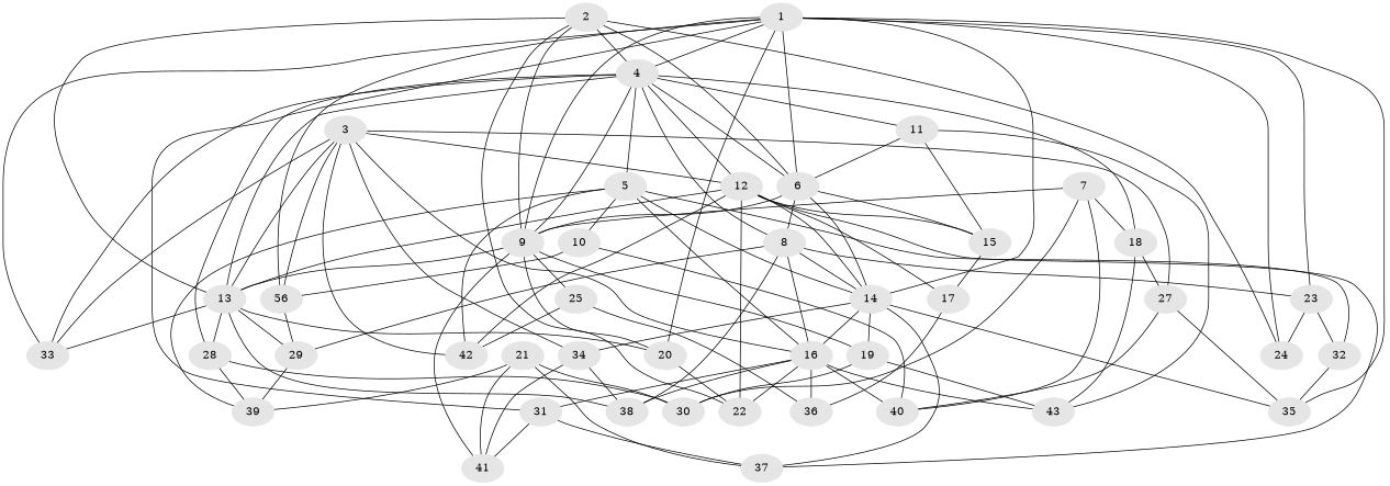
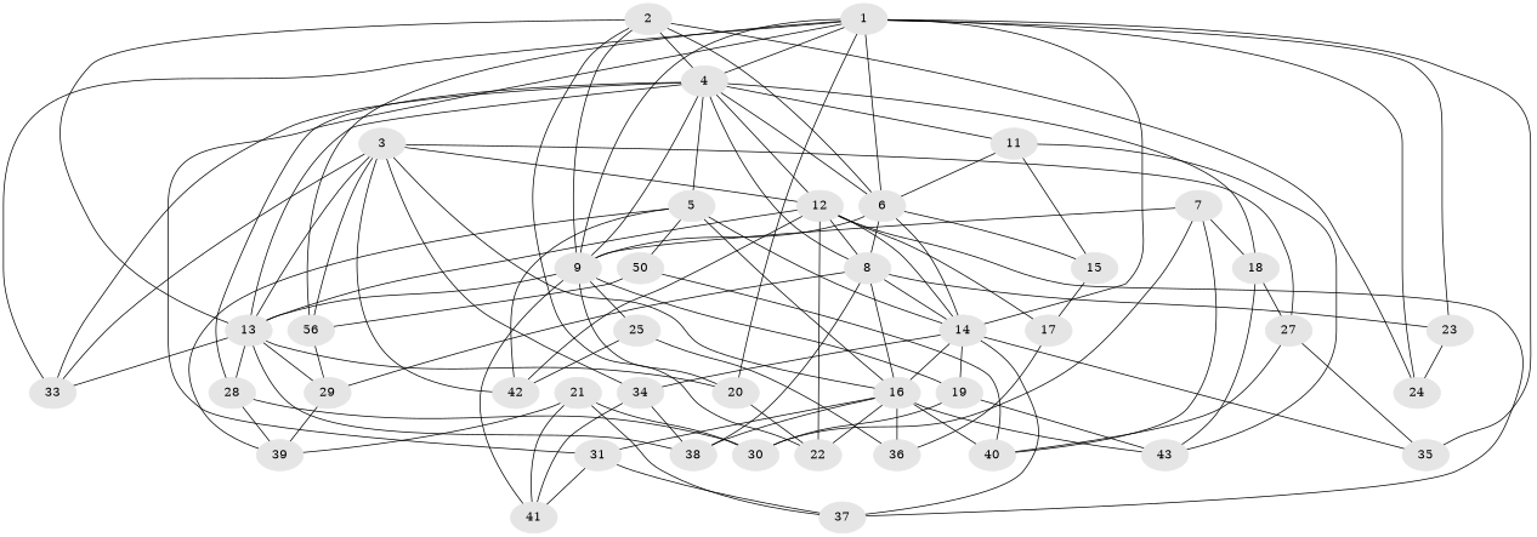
  graph {
    node [color=gray90 style=filled]
    edge [weight=1.0]
    1
    4
    6
    9
    14
    20
    23
    24
    n9 [label=56]
    31
    33
    35
    13
    12
    5
    8
    11
    18
    28
    15
    19
    25
    41
    16
    34
    37
    22
-   32
    29
    2
    38
    3
    27
    42
    17
    40
    43
    36
-   10
+   10 [label=50]
    39
    30
    7
    21
    1 -- 4
    1 -- 6
    1 -- 9
    1 -- 14
    1 -- 20
    1 -- 23
    1 -- 24 [weight=2.0]
    1 -- n9
    1 -- 31
    1 -- 33
    1 -- 35
    4 -- 6
    4 -- 9
    4 -- 33
    4 -- 13
    4 -- 12
    4 -- 5
    4 -- 8
    4 -- 11
    4 -- 18
    4 -- 28
    6 -- 9 [weight=2.0]
    6 -- 14
    6 -- 8 [weight=3.0]
    6 -- 15
    9 -- 20
    9 -- 13
    9 -- 19
    9 -- 25 [weight=2.0]
    9 -- 41
    14 -- 35
    14 -- 19
    14 -- 16
    14 -- 34
    14 -- 37
    20 -- 22
    23 -- 24
-   23 -- 32
    n9 -- 29
    31 -- 41
    31 -- 37
    13 -- 20
    13 -- 33
    13 -- 28
    13 -- 29
    13 -- 38
    12 -- 14
    12 -- 13
-   12 -- 15
+   12 -- 8
    12 -- 37
    12 -- 22
    12 -- 42
    12 -- 17 [weight=2.0]
    5 -- 14 [weight=2.0]
    5 -- 16
-   5 -- 32 [weight=2.0]
    5 -- 42
    5 -- 10 [weight=2.0]
    5 -- 39
    8 -- 14
    8 -- 23
    8 -- 16 [weight=2.0]
    8 -- 29
    8 -- 38
    11 -- 6
    11 -- 15
    11 -- 43
    18 -- 27
    18 -- 43
    28 -- 39
    28 -- 30
    15 -- 17
    19 -- 43
    19 -- 30
    25 -- 42
    25 -- 36
    16 -- 31
    16 -- 22
    16 -- 38
    16 -- 40
    16 -- 43
    16 -- 36 [weight=2.0]
    34 -- 41
    34 -- 38
-   32 -- 35
    29 -- 39
    2 -- 4
    2 -- 6
    2 -- 9
    2 -- 24
    2 -- 13
    2 -- 22
    3 -- n9
    3 -- 33
    3 -- 13
    3 -- 12
    3 -- 16
    3 -- 34
    3 -- 27
    3 -- 42
    27 -- 35
    27 -- 40
    17 -- 36
    10 -- n9
    10 -- 40
    7 -- 9
    7 -- 18
    7 -- 40
    7 -- 30
    21 -- 41
    21 -- 37
    21 -- 39
    21 -- 30
  }
